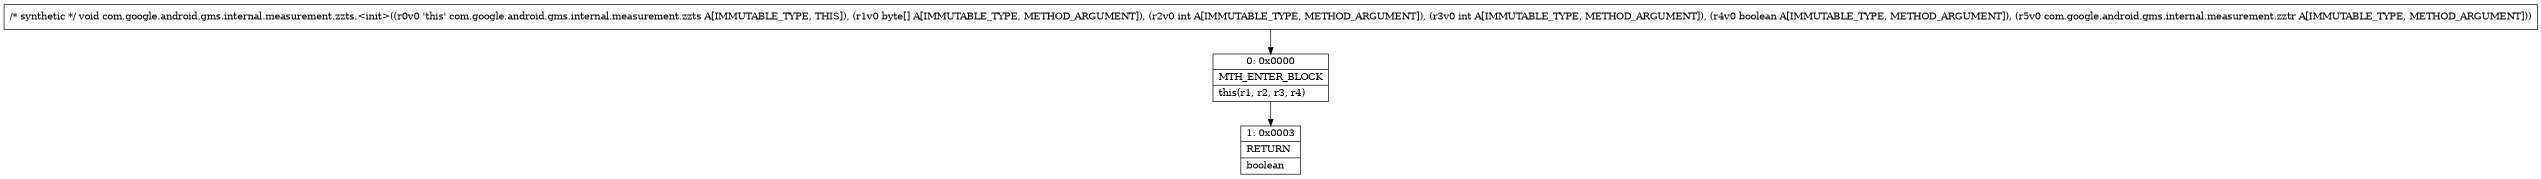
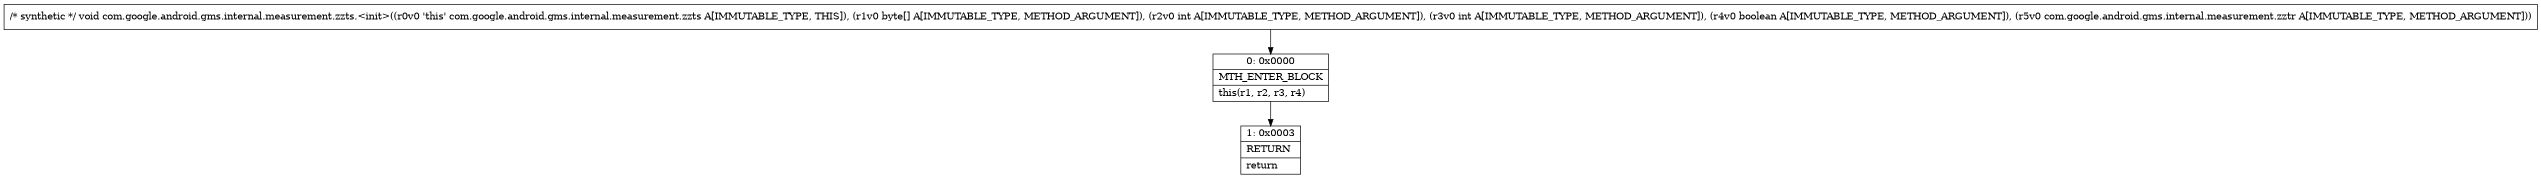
  digraph {
    fontname="DejaVu Serif"
    node [shape=record fontname="DejaVu Serif"]
    edge [fontname="DejaVu Serif"]
    n1 [label="{0\:\ 0x0000|MTH_ENTER_BLOCK\l|this(r1, r2, r3, r4)\l}"]
-   n2 [label="{1\:\ 0x0003|RETURN\l|boolean\l}"]
+   n2 [label="{1\:\ 0x0003|RETURN\l|return\l}"]
    n3 [label="{\/* synthetic *\/ void com.google.android.gms.internal.measurement.zzts.\<init\>((r0v0 'this' com.google.android.gms.internal.measurement.zzts A[IMMUTABLE_TYPE, THIS]), (r1v0 byte[] A[IMMUTABLE_TYPE, METHOD_ARGUMENT]), (r2v0 int A[IMMUTABLE_TYPE, METHOD_ARGUMENT]), (r3v0 int A[IMMUTABLE_TYPE, METHOD_ARGUMENT]), (r4v0 boolean A[IMMUTABLE_TYPE, METHOD_ARGUMENT]), (r5v0 com.google.android.gms.internal.measurement.zztr A[IMMUTABLE_TYPE, METHOD_ARGUMENT])) }"]
    n1 -> n2
    n3 -> n1
  }
